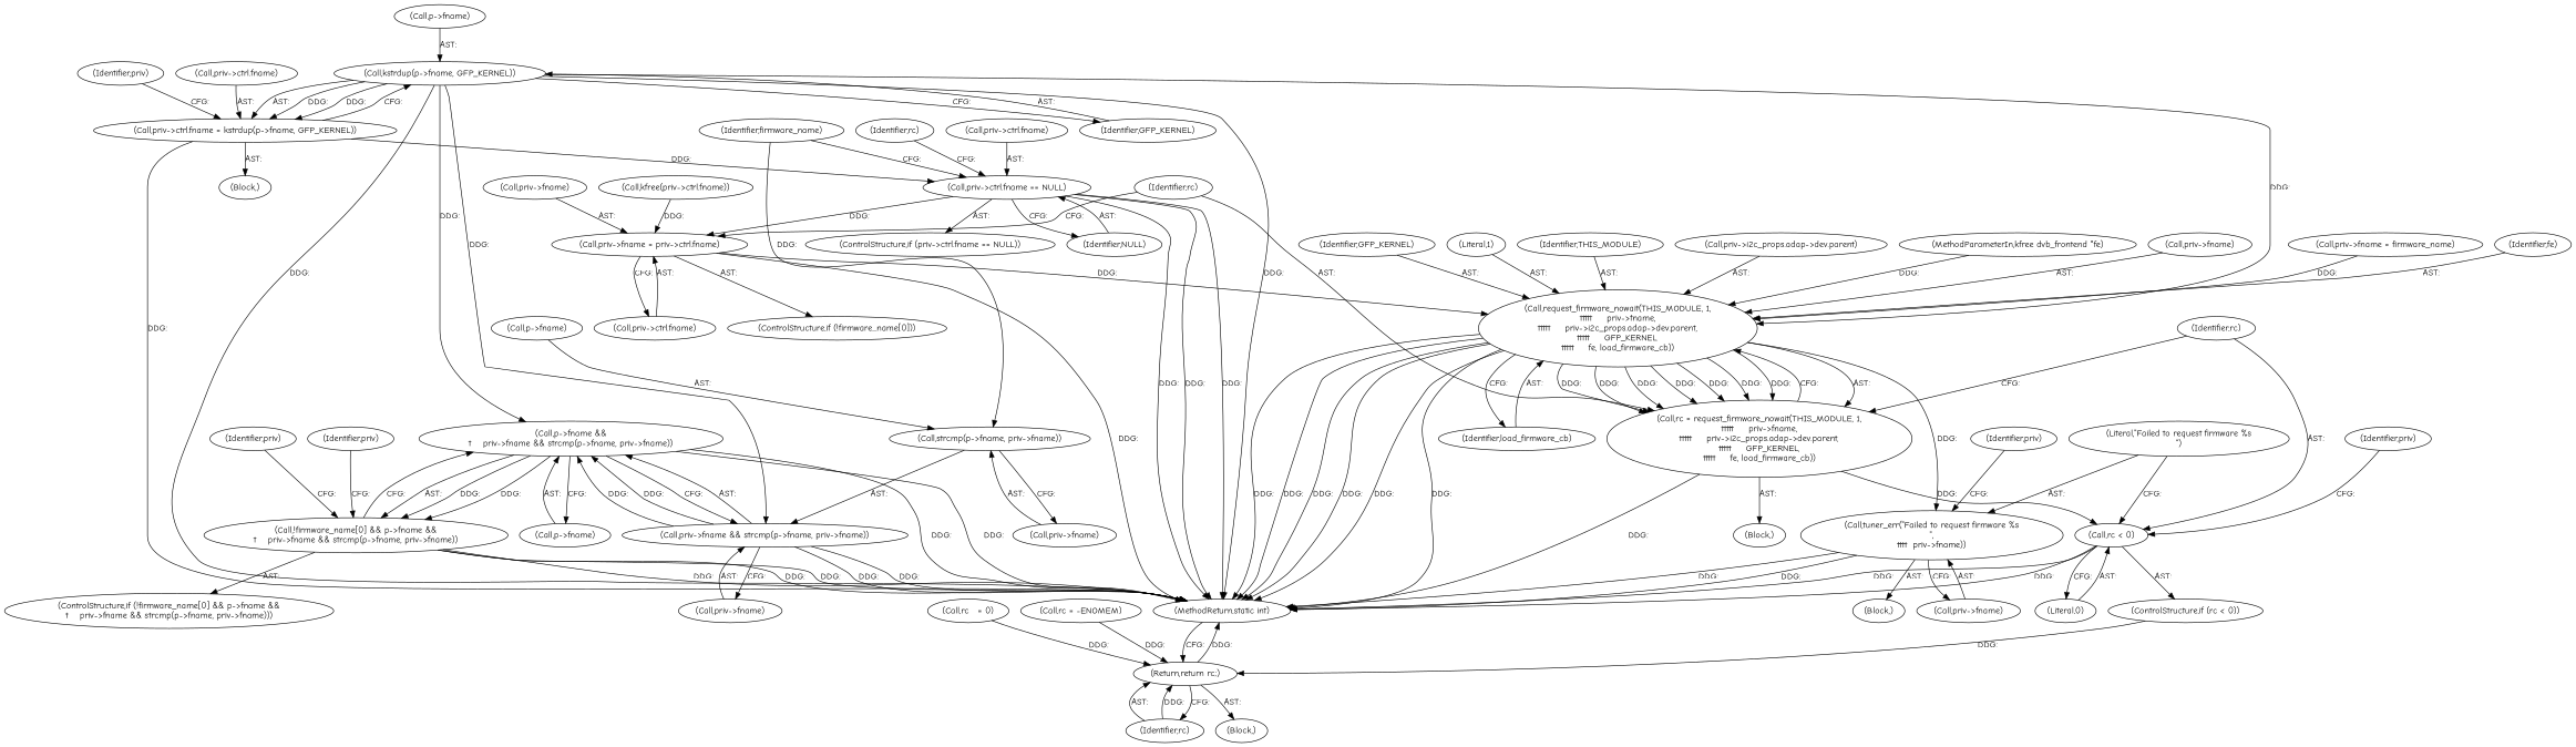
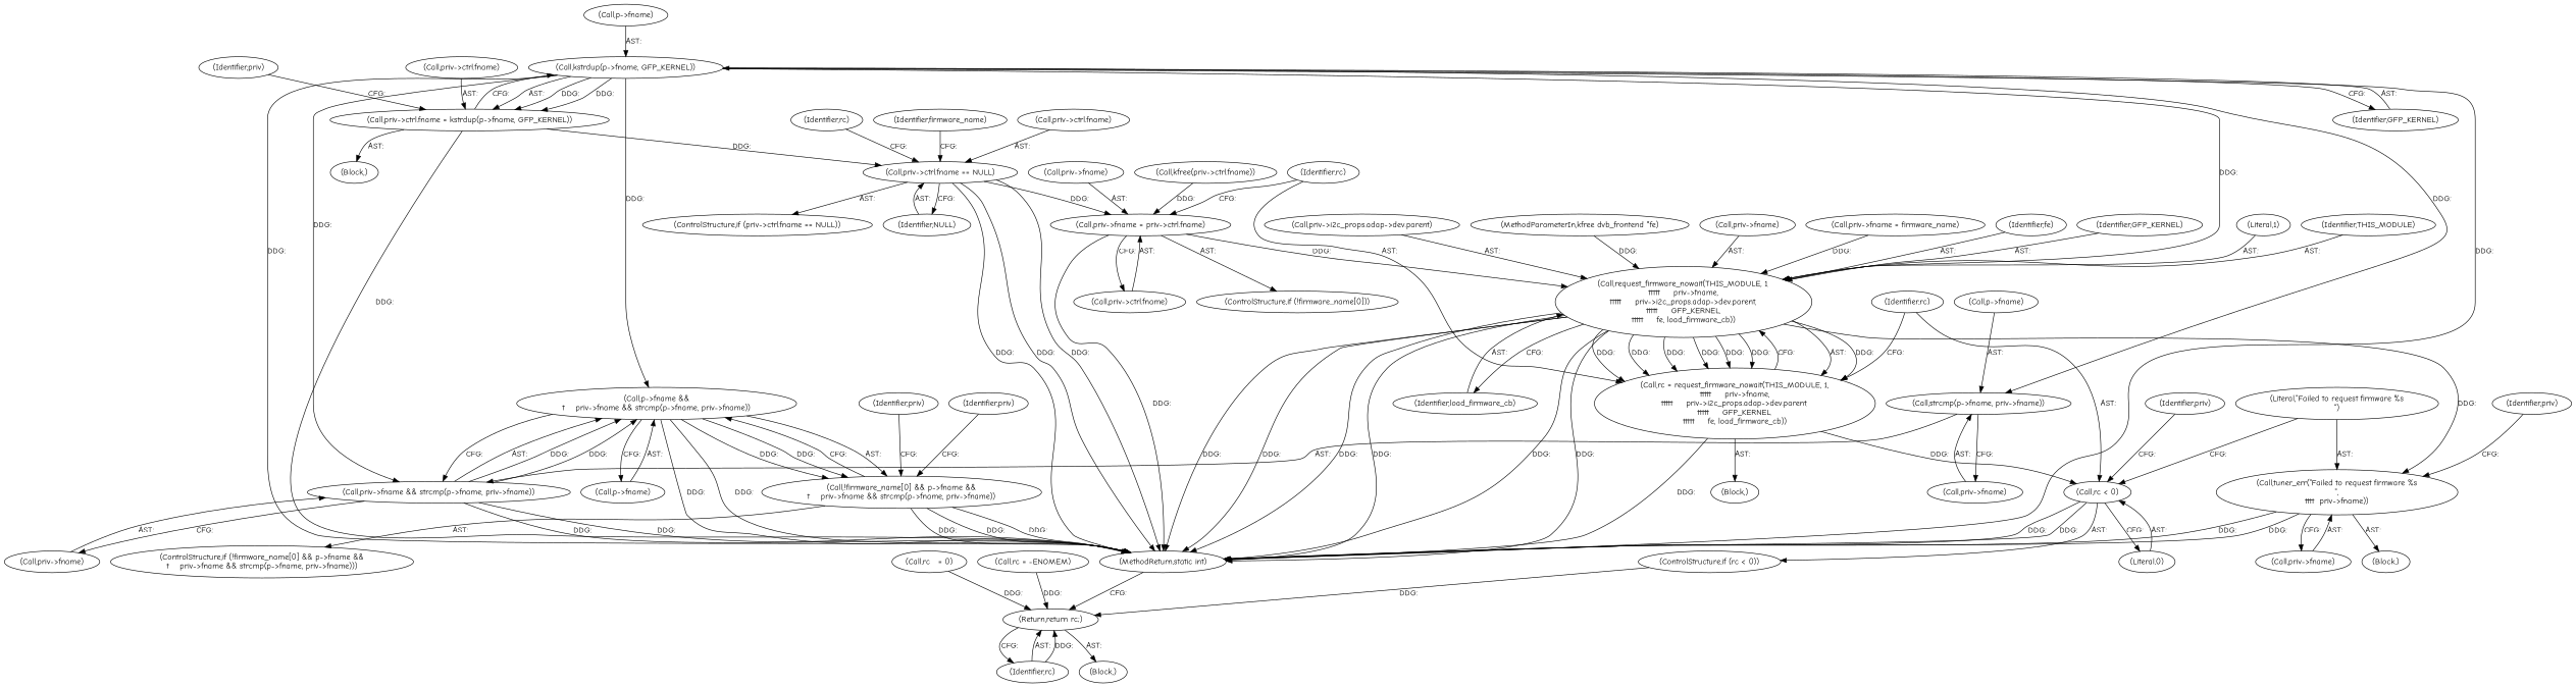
  digraph {
    fontname="Comic Neue"
    node [fontname="Comic Neue"]
    edge [fontname="Comic Neue"]
    n1 [label="(Call,kstrdup(p->fname, GFP_KERNEL))"]
    n2 [label="(Call,priv->ctrl.fname = kstrdup(p->fname, GFP_KERNEL))"]
    n3 [label="(Call,request_firmware_nowait(THIS_MODULE, 1,\n\t\t\t\t\t     priv->fname,\n\t\t\t\t\t     priv->i2c_props.adap->dev.parent,\n\t\t\t\t\t     GFP_KERNEL,\n\t\t\t\t\t     fe, load_firmware_cb))"]
    n4 [label="(Call,p->fname &&\n\t    priv->fname && strcmp(p->fname, priv->fname))"]
    n5 [label="(Call,priv->fname && strcmp(p->fname, priv->fname))"]
    n6 [label="(Call,strcmp(p->fname, priv->fname))"]
    n7 [label="(MethodReturn,static int)"]
    n8 [label="(Identifier,GFP_KERNEL)"]
    n9 [label="(Call,priv->ctrl.fname == NULL)"]
    n10 [label="(Block,)"]
    n11 [label="(Call,rc = request_firmware_nowait(THIS_MODULE, 1,\n\t\t\t\t\t     priv->fname,\n\t\t\t\t\t     priv->i2c_props.adap->dev.parent,\n\t\t\t\t\t     GFP_KERNEL,\n\t\t\t\t\t     fe, load_firmware_cb))"]
    n12 [label="(Call,tuner_err(\"Failed to request firmware %s\n\",\n\t\t\t\t  priv->fname))"]
    n13 [label="(Identifier,load_firmware_cb)"]
    n14 [label="(Call,!firmware_name[0] && p->fname &&\n\t    priv->fname && strcmp(p->fname, priv->fname))"]
    n15 [label="(Call,p->fname)"]
    n16 [label="(Call,priv->fname)"]
    n17 [label="(Call,priv->fname)"]
    n18 [label="(Return,return rc;)"]
    n19 [label="(Call,priv->fname = priv->ctrl.fname)"]
    n20 [label="(ControlStructure,if (priv->ctrl.fname == NULL))"]
    n21 [label="(Identifier,NULL)"]
    n22 [label="(Call,priv->ctrl.fname)"]
    n23 [label="(ControlStructure,if (!firmware_name[0]))"]
    n24 [label="(Call,rc < 0)"]
    n25 [label="(Block,)"]
    n26 [label="(Call,priv->fname)"]
    n27 [label="(Block,)"]
    n28 [label="(Literal,0)"]
    n29 [label="(ControlStructure,if (rc < 0))"]
    n30 [label="(Identifier,rc)"]
    n31 [label="(Block,)"]
    n32 [label="(ControlStructure,if (!firmware_name[0] && p->fname &&\n\t    priv->fname && strcmp(p->fname, priv->fname)))"]
    n33 [label="(Call,priv->fname)"]
    n34 [label="(Identifier,priv)"]
    n35 [label="(Call,priv->fname = firmware_name)"]
    n36 [label="(Call,priv->fname)"]
    n37 [label="(Identifier,fe)"]
    n38 [label="(Call,p->fname)"]
    n39 [label="(Identifier,rc)"]
    n40 [label="(Identifier,priv)"]
    n41 [label="(Call,p->fname)"]
    n42 [label="(Identifier,firmware_name)"]
    n43 [label="(Identifier,priv)"]
    n44 [label="(Call,priv->ctrl.fname)"]
    n45 [label="(Call,priv->ctrl.fname)"]
    n46 [label="(Call,rc   = 0)"]
    n47 [label="(Identifier,GFP_KERNEL)"]
    n48 [label="(Literal,1)"]
    n49 [label="(Identifier,priv)"]
    n50 [label="(Identifier,rc)"]
    n51 [label="(Identifier,THIS_MODULE)"]
    n52 [label="(Call,priv->i2c_props.adap->dev.parent)"]
    n53 [label="(Call,rc = -ENOMEM)"]
    n54 [label="(MethodParameterIn,kfree dvb_frontend *fe)"]
    n55 [label="(Literal,\"Failed to request firmware %s\n\")"]
    n56 [label="(Identifier,rc)"]
    n57 [label="(Identifier,priv)"]
    n58 [label="(Call,kfree(priv->ctrl.fname))"]
    n1 -> n2 [label="AST: "]
    n1 -> n2 [label="DDG: "]
    n1 -> n2 [label="DDG: "]
    n1 -> n3 [label="DDG: "]
    n1 -> n4 [label="DDG: "]
    n1 -> n5 [label="DDG: "]
-   n42 -> n6 [label="DDG: "]
+   n1 -> n6 [label="DDG: "]
    n1 -> n7 [label="DDG: "]
    n1 -> n7 [label="DDG: "]
    n1 -> n8 [label="CFG: "]
    n2 -> n1 [label="CFG: "]
    n2 -> n7 [label="DDG: "]
    n2 -> n9 [label="DDG: "]
    n2 -> n10 [label="AST: "]
    n3 -> n7 [label="DDG: "]
    n3 -> n7 [label="DDG: "]
    n3 -> n7 [label="DDG: "]
    n3 -> n7 [label="DDG: "]
    n3 -> n7 [label="DDG: "]
    n3 -> n7 [label="DDG: "]
    n3 -> n11 [label="AST: "]
    n3 -> n11 [label="DDG: "]
    n3 -> n11 [label="DDG: "]
    n3 -> n11 [label="DDG: "]
    n3 -> n11 [label="DDG: "]
    n3 -> n11 [label="DDG: "]
    n3 -> n11 [label="DDG: "]
    n3 -> n11 [label="DDG: "]
    n3 -> n12 [label="DDG: "]
    n3 -> n13 [label="CFG: "]
    n4 -> n5 [label="CFG: "]
    n4 -> n7 [label="DDG: "]
    n4 -> n7 [label="DDG: "]
    n4 -> n14 [label="AST: "]
    n4 -> n14 [label="DDG: "]
    n4 -> n14 [label="DDG: "]
    n4 -> n15 [label="CFG: "]
    n5 -> n4 [label="AST: "]
    n5 -> n4 [label="DDG: "]
    n5 -> n4 [label="DDG: "]
    n5 -> n7 [label="DDG: "]
    n5 -> n7 [label="DDG: "]
    n5 -> n16 [label="CFG: "]
    n6 -> n5 [label="AST: "]
    n6 -> n17 [label="CFG: "]
    n7 -> n18 [label="CFG: "]
    n8 -> n1 [label="AST: "]
    n9 -> n7 [label="DDG: "]
    n9 -> n7 [label="DDG: "]
    n9 -> n7 [label="DDG: "]
    n9 -> n19 [label="DDG: "]
    n9 -> n20 [label="AST: "]
    n9 -> n21 [label="CFG: "]
    n11 -> n3 [label="CFG: "]
    n11 -> n7 [label="DDG: "]
    n11 -> n24 [label="DDG: "]
    n11 -> n25 [label="AST: "]
    n12 -> n7 [label="DDG: "]
    n12 -> n7 [label="DDG: "]
    n12 -> n26 [label="CFG: "]
    n12 -> n27 [label="AST: "]
    n13 -> n3 [label="AST: "]
    n14 -> n4 [label="CFG: "]
    n14 -> n7 [label="DDG: "]
    n14 -> n7 [label="DDG: "]
    n14 -> n7 [label="DDG: "]
    n14 -> n32 [label="AST: "]
    n15 -> n4 [label="AST: "]
    n16 -> n5 [label="AST: "]
    n17 -> n6 [label="AST: "]
-   n18 -> n7 [label="DDG: "]
    n18 -> n30 [label="CFG: "]
    n18 -> n31 [label="AST: "]
    n19 -> n3 [label="DDG: "]
    n19 -> n7 [label="DDG: "]
    n19 -> n22 [label="CFG: "]
    n19 -> n23 [label="AST: "]
    n21 -> n9 [label="AST: "]
    n22 -> n19 [label="AST: "]
    n24 -> n7 [label="DDG: "]
    n24 -> n7 [label="DDG: "]
    n24 -> n28 [label="CFG: "]
    n24 -> n29 [label="AST: "]
    n26 -> n12 [label="AST: "]
    n28 -> n24 [label="AST: "]
    n29 -> n18 [label="DDG: "]
    n30 -> n18 [label="AST: "]
    n30 -> n18 [label="DDG: "]
    n33 -> n3 [label="AST: "]
    n34 -> n2 [label="CFG: "]
    n35 -> n3 [label="DDG: "]
    n36 -> n19 [label="AST: "]
    n37 -> n3 [label="AST: "]
    n38 -> n6 [label="AST: "]
    n39 -> n9 [label="CFG: "]
    n40 -> n14 [label="CFG: "]
    n41 -> n1 [label="AST: "]
    n42 -> n9 [label="CFG: "]
    n43 -> n24 [label="CFG: "]
    n44 -> n2 [label="AST: "]
    n45 -> n9 [label="AST: "]
    n46 -> n18 [label="DDG: "]
    n47 -> n3 [label="AST: "]
    n48 -> n3 [label="AST: "]
    n49 -> n12 [label="CFG: "]
    n50 -> n11 [label="AST: "]
    n50 -> n19 [label="CFG: "]
    n51 -> n3 [label="AST: "]
    n52 -> n3 [label="AST: "]
    n53 -> n18 [label="DDG: "]
    n54 -> n3 [label="DDG: "]
    n55 -> n12 [label="AST: "]
    n55 -> n24 [label="CFG: "]
    n56 -> n11 [label="CFG: "]
    n56 -> n24 [label="AST: "]
    n57 -> n14 [label="CFG: "]
    n58 -> n19 [label="DDG: "]
  }
